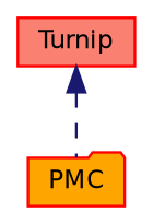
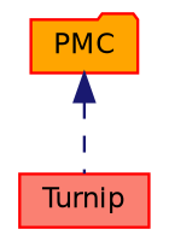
  digraph {
    node [color=red fontname=Helvetica fontsize=10 style=filled]
    n1 [fillcolor=salmon fontcolor=black height=0.2 label=Turnip shape=box width=0.4]
    n2 [height=0.2 label=PMC shape=folder width=0.4 fillcolor=orange]
-   n1 -> n2 [color=midnightblue dir=back fontname=Helvetica fontsize=10 labelfontname=Helvetica labelfontsize=10 style=dashed]
+   n2 -> n1 [color=midnightblue dir=back fontname=Helvetica fontsize=10 labelfontname=Helvetica labelfontsize=10 style=dashed]
  }
